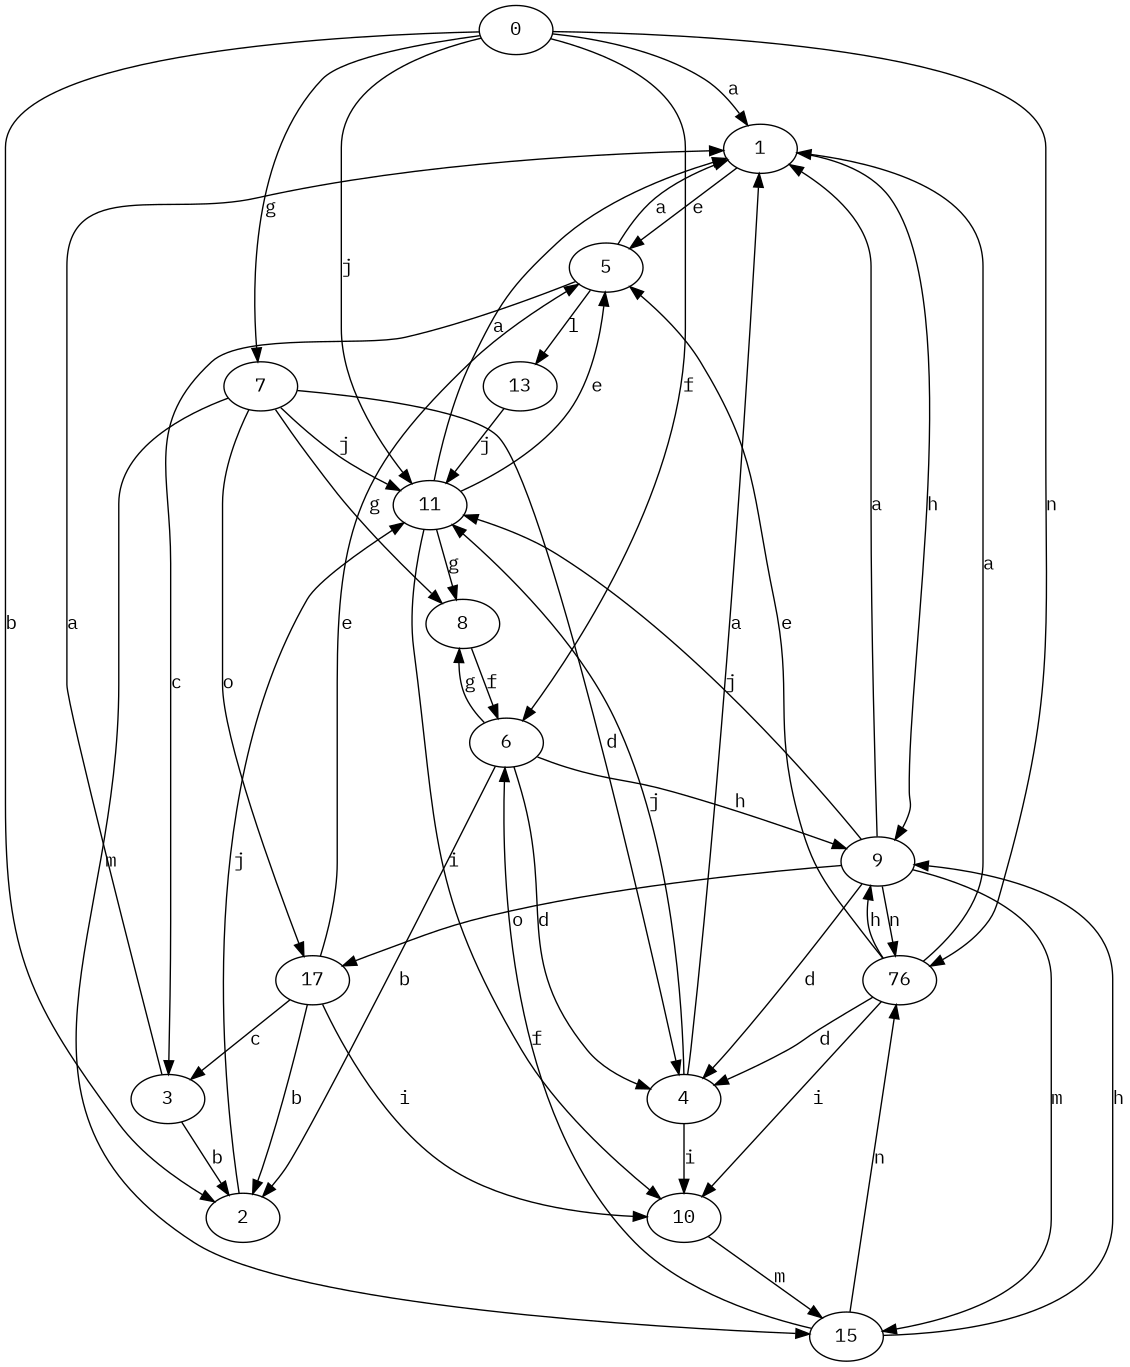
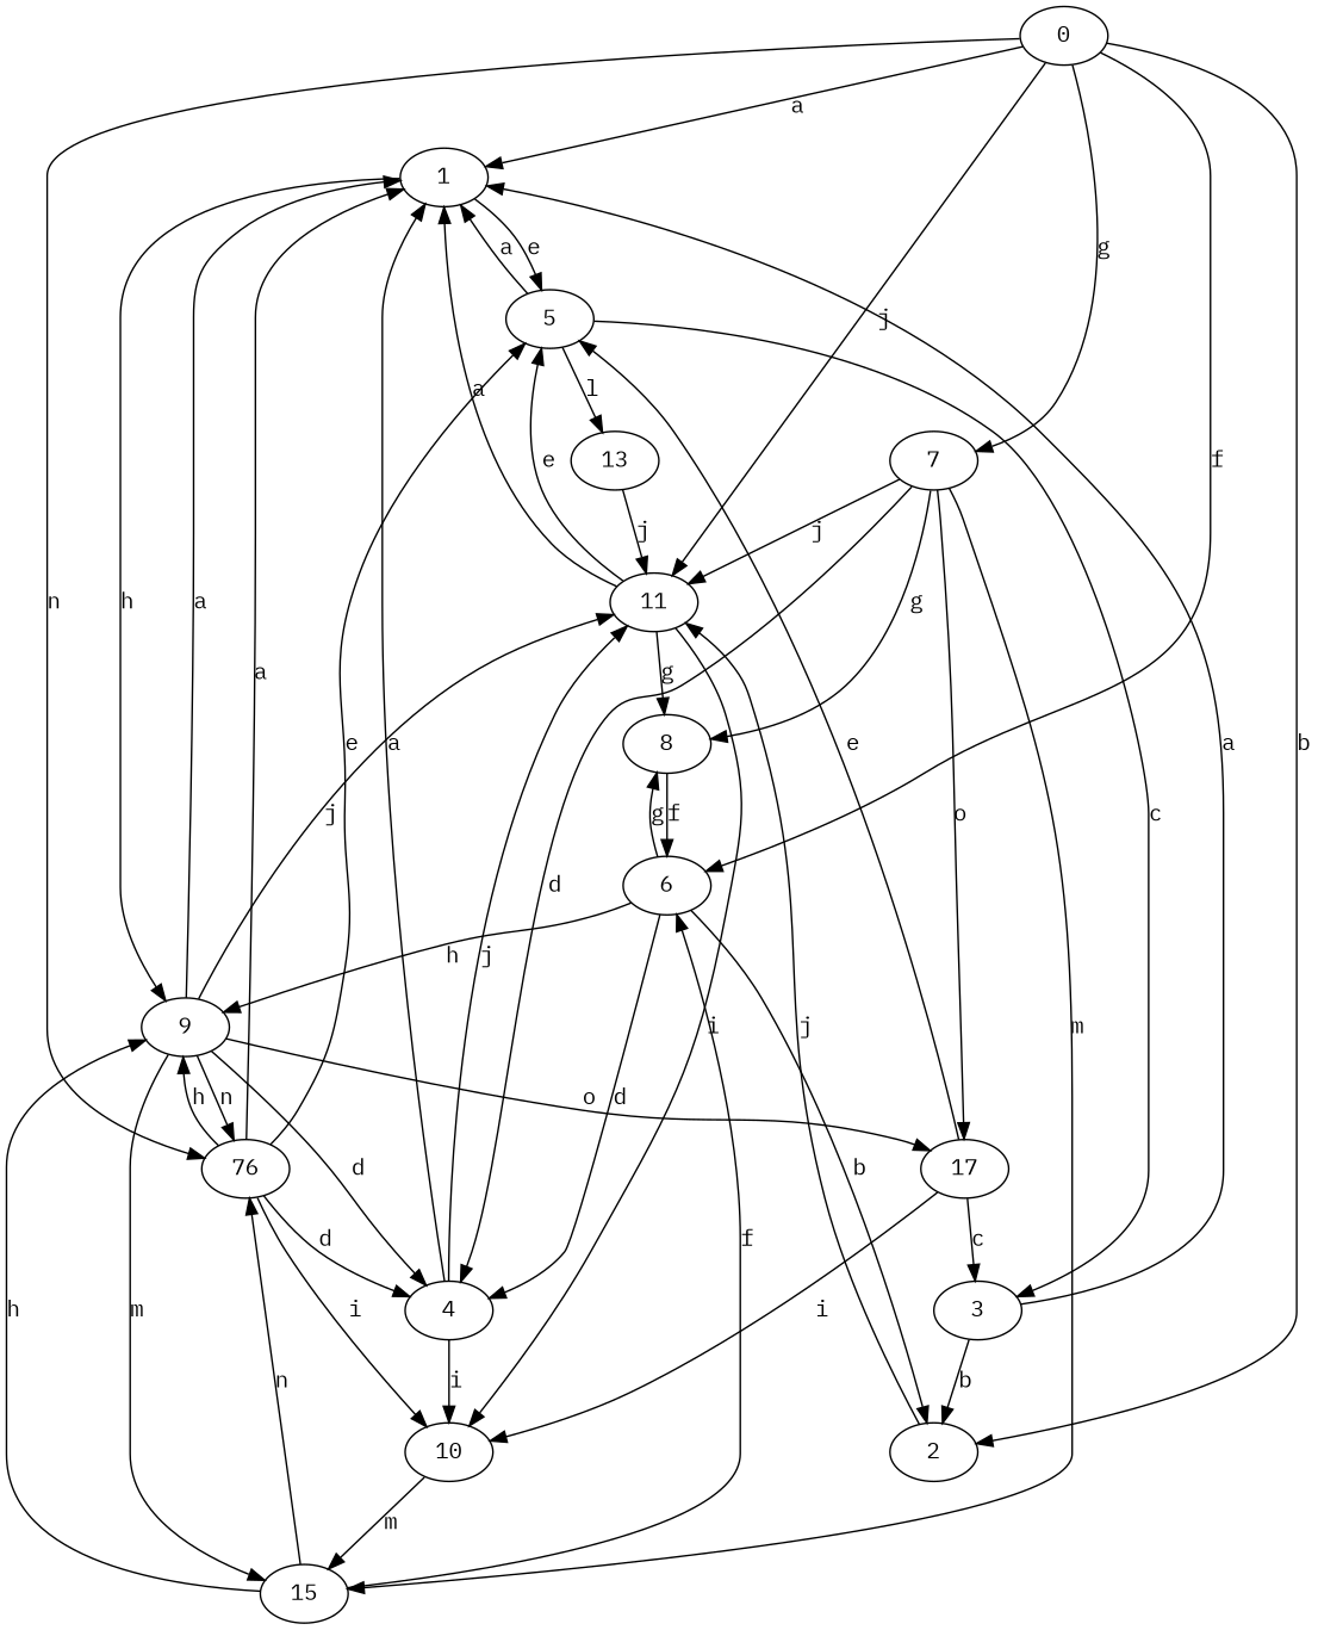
  strict digraph {
    fontname="IBM Plex Mono"
    node [fontname="IBM Plex Mono"]
    edge [fontname="IBM Plex Mono"]
    1
    5
    9
    3
    13
    11
    4
    15
    17
    n10 [label=76]
    2
    10
    8
    6
    7
    0
    1 -> 5 [label=e]
    1 -> 9 [label=h]
    5 -> 1 [label=a]
    5 -> 3 [label=c]
    5 -> 13 [label=l]
    9 -> 1 [label=a]
    9 -> 11 [label=j]
    9 -> 4 [label=d]
    9 -> 15 [label=m]
    9 -> 17 [label=o]
    9 -> n10 [label=n]
    3 -> 1 [label=a]
    3 -> 2 [label=b]
    13 -> 11 [label=j]
    11 -> 1 [label=a]
    11 -> 5 [label=e]
    11 -> 10 [label=i]
    11 -> 8 [label=g]
    4 -> 1 [label=a]
    4 -> 11 [label=j]
    4 -> 10 [label=i]
    15 -> 9 [label=h]
    15 -> n10 [label=n]
    15 -> 6 [label=f]
    17 -> 5 [label=e]
    17 -> 3 [label=c]
-   17 -> 2 [label=b]
    17 -> 10 [label=i]
    n10 -> 1 [label=a]
    n10 -> 5 [label=e]
    n10 -> 9 [label=h]
    n10 -> 4 [label=d]
    n10 -> 10 [label=i]
    2 -> 11 [label=j]
    10 -> 15 [label=m]
    8 -> 6 [label=f]
    6 -> 9 [label=h]
    6 -> 4 [label=d]
    6 -> 2 [label=b]
    6 -> 8 [label=g]
    7 -> 11 [label=j]
    7 -> 4 [label=d]
    7 -> 15 [label=m]
    7 -> 17 [label=o]
    7 -> 8 [label=g]
    0 -> 1 [label=a]
    0 -> 11 [label=j]
    0 -> n10 [label=n]
    0 -> 2 [label=b]
    0 -> 6 [label=f]
    0 -> 7 [label=g]
  }
